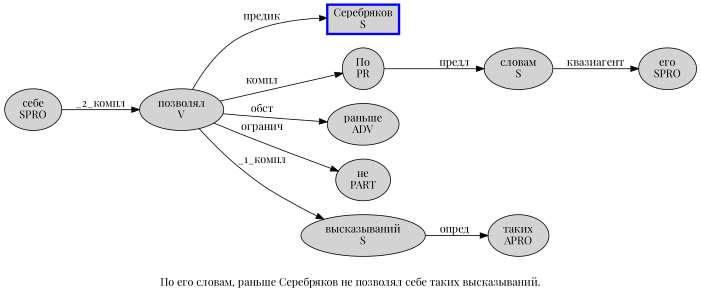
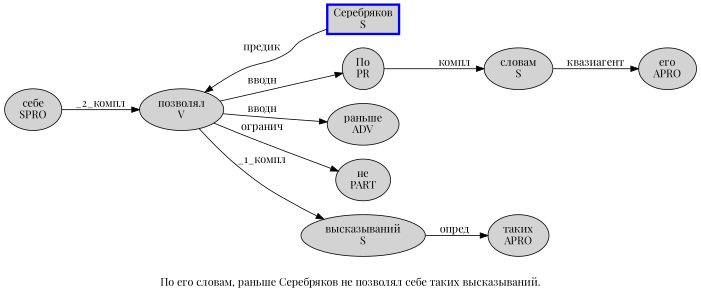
  digraph {
    fontname="Playfair Display"
    label="По его словам, раньше Серебряков не позволял себе таких высказываний."
    rankdir=LR
    node [fillcolor=lightgray fontname="Playfair Display" penwidth=1 shape=ellipse style=filled]
    edge [fontname="Playfair Display"]
    n1 [label="По\nPR"]
    n2 [label="словам\nS"]
-   n3 [label="его\nSPRO"]
+   n3 [label="его\nAPRO"]
    n4 [label="раньше\nADV"]
    n5 [color=blue label="Серебряков\nS" penwidth=3 shape=box]
    n6 [label="не\nPART"]
    n7 [label="позволял\nV"]
    n8 [label="высказываний\nS"]
    n9 [label="себе\nSPRO"]
    n10 [label="таких\nAPRO"]
-   n1 -> n2 [label="предл"]
+   n1 -> n2 [label="компл"]
    n2 -> n3 [label="квазиагент"]
-   n7 -> n1 [label="компл"]
-   n7 -> n4 [label="обст"]
-   n7 -> n5 [label="предик"]
+   n7 -> n1 [label="вводн"]
+   n7 -> n4 [label="вводн"]
+   n5 -> n7 [label="предик"]
    n7 -> n6 [label="огранич"]
    n7 -> n8 [label="_1_компл"]
    n8 -> n10 [label="опред"]
    n9 -> n7 [label="_2_компл"]
  }
